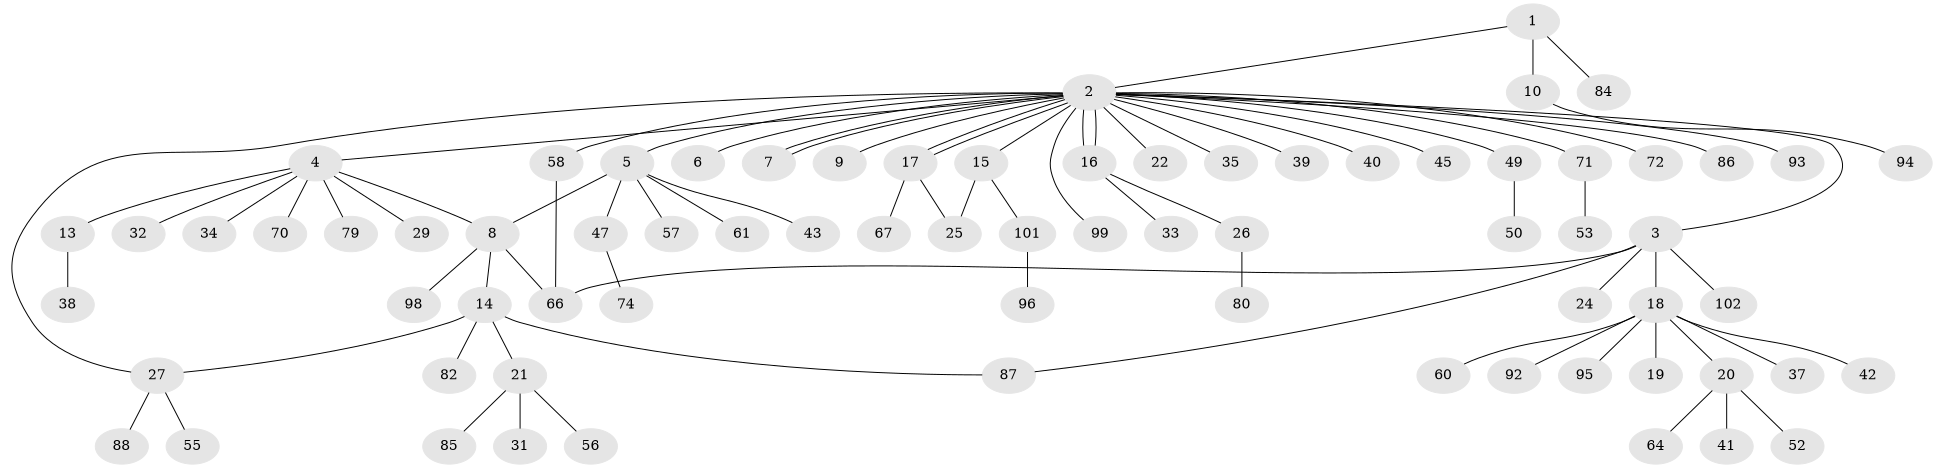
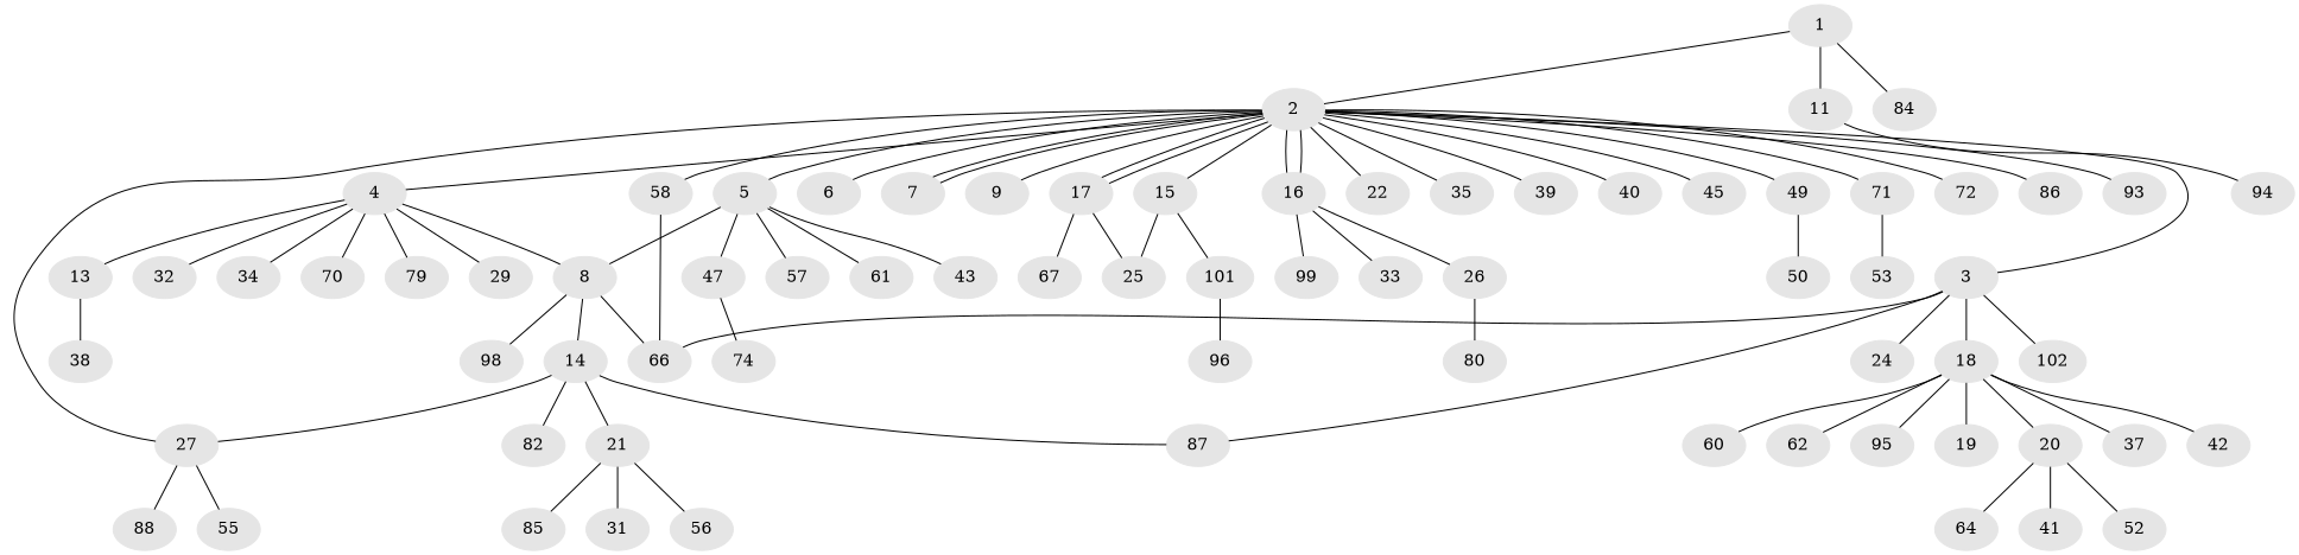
  graph {
    node [color=gray90 style=filled]
    1 [super="+65"]
    2 [super="+76"]
-   11 [super="+51" label=10]
+   11 [super="+51"]
    84
    3
    4 [super="+21"]
    5 [super="+78"]
    6 [super="+46"]
    7 [super="+55"]
    9 [super="+54"]
    15
    16 [super="+63"]
    17 [super="+90"]
    22 [super="+36"]
    27 [super="+91"]
    35
    39
    40
    45
    49 [super="+81"]
    58 [super="+69"]
    71
    72 [super="+100"]
    86
    93
    99
    94
    18 [super="+68"]
    24
    66 [super="+75"]
    87
    102
    8 [super="+12"]
    13
    29
    32
    34
    70 [super="+89"]
    79
    43
    47 [super="+53"]
    57
    61
    25
    101
    26 [super="+97"]
    33
    67
    n49 [label=55]
    88
    50
    n52 [label=53]
    19
    20
    37 [super="+77"]
    42
    60
-   92
+   92 [label=62]
    95
    14 [super="+23"]
    98
    38 [super="+62"]
    74
    n64 [label=21 super="+30"]
    82
    31
    56
    85
    96
    80
    41 [super="+48"]
    52
    64
    1 -- 2
    1 -- 11
    1 -- 84
    2 -- 3
    2 -- 4
    2 -- 5
    2 -- 6
    2 -- 7
    2 -- 7
    2 -- 9
    2 -- 15
    2 -- 16
    2 -- 16
    2 -- 17
    2 -- 17
    2 -- 22
    2 -- 27
    2 -- 35
    2 -- 39
    2 -- 40
    2 -- 45
    2 -- 49
    2 -- 58 [weight=2]
    2 -- 71
    2 -- 72
    2 -- 86
    2 -- 93
-   2 -- 99
+   16 -- 99
    11 -- 94
    3 -- 18
    3 -- 24
    3 -- 66
    3 -- 87
    3 -- 102
    4 -- 8
    4 -- 13
    4 -- 29
    4 -- 32
    4 -- 34
    4 -- 70
    4 -- 79
    5 -- 8
    5 -- 43
    5 -- 47
    5 -- 57
    5 -- 61
    15 -- 25
    15 -- 101
    16 -- 26
    16 -- 33
    17 -- 25
    17 -- 67
    27 -- n49
    27 -- 88
    49 -- 50
    58 -- 66
    71 -- n52
    18 -- 19
    18 -- 20
    18 -- 37
    18 -- 42
    18 -- 60
    18 -- 92
    18 -- 95
    8 -- 66
    8 -- 14
    8 -- 98
    13 -- 38
    47 -- 74
    101 -- 96
    26 -- 80
    20 -- 41
    20 -- 52
    20 -- 64
    14 -- 27
    14 -- 87
    14 -- n64
    14 -- 82
    n64 -- 31
    n64 -- 56
    n64 -- 85
  }
